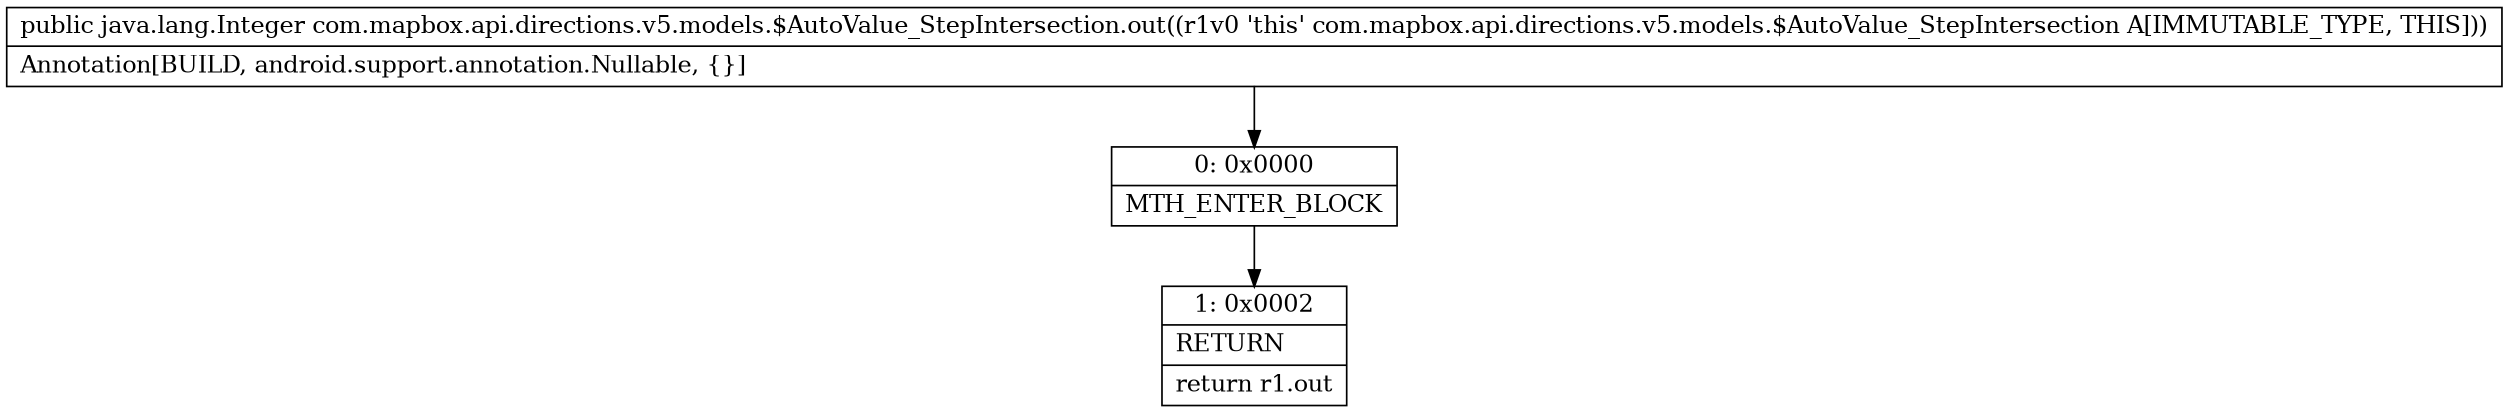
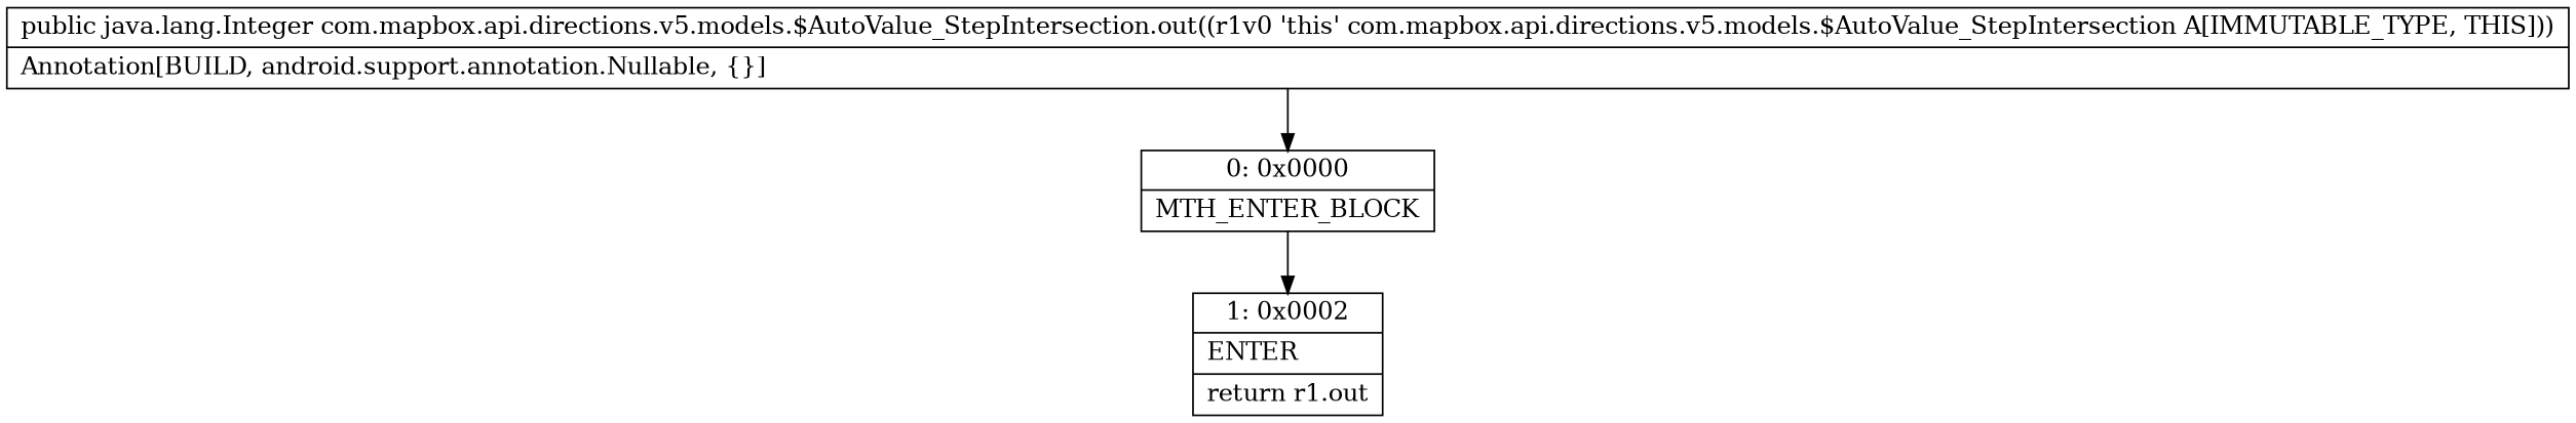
  digraph {
    fontname="DejaVu Serif"
    node [shape=record fontname="DejaVu Serif"]
    edge [fontname="DejaVu Serif"]
    n1 [label="{0\:\ 0x0000|MTH_ENTER_BLOCK\l}"]
-   n2 [label="{1\:\ 0x0002|RETURN\l|return r1.out\l}"]
+   n2 [label="{1\:\ 0x0002|ENTER\l|return r1.out\l}"]
    n3 [label="{public java.lang.Integer com.mapbox.api.directions.v5.models.$AutoValue_StepIntersection.out((r1v0 'this' com.mapbox.api.directions.v5.models.$AutoValue_StepIntersection A[IMMUTABLE_TYPE, THIS]))  | Annotation[BUILD, android.support.annotation.Nullable, \{\}]\l}"]
    n1 -> n2
    n3 -> n1
  }
